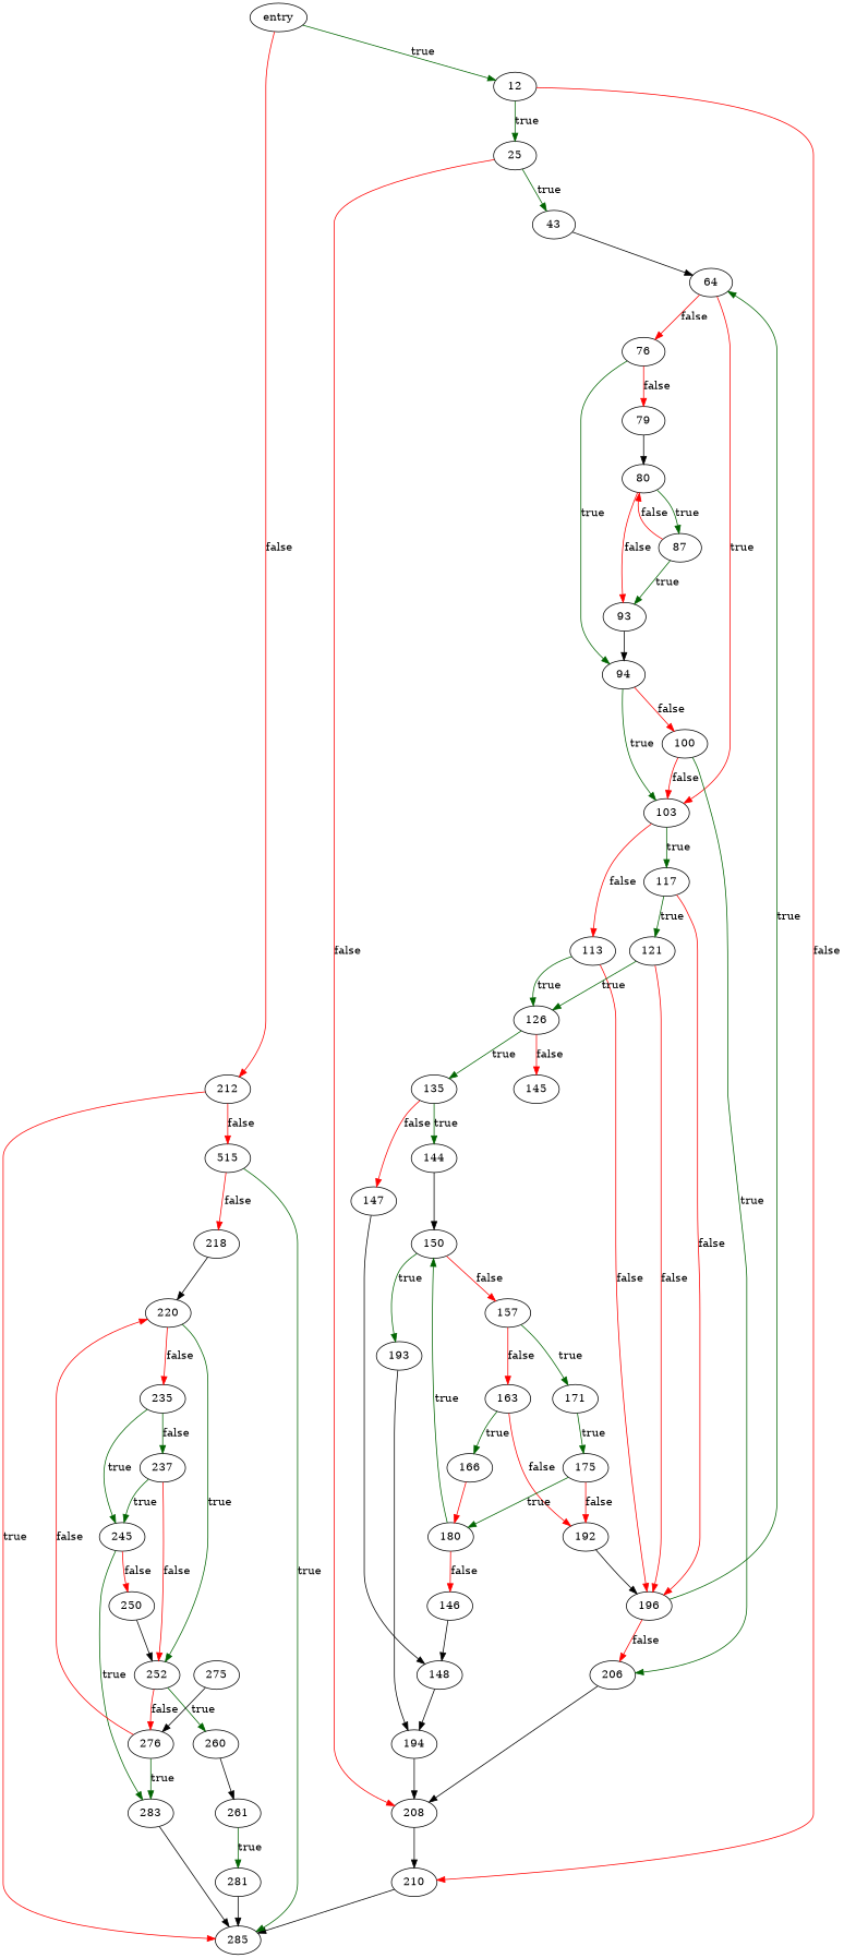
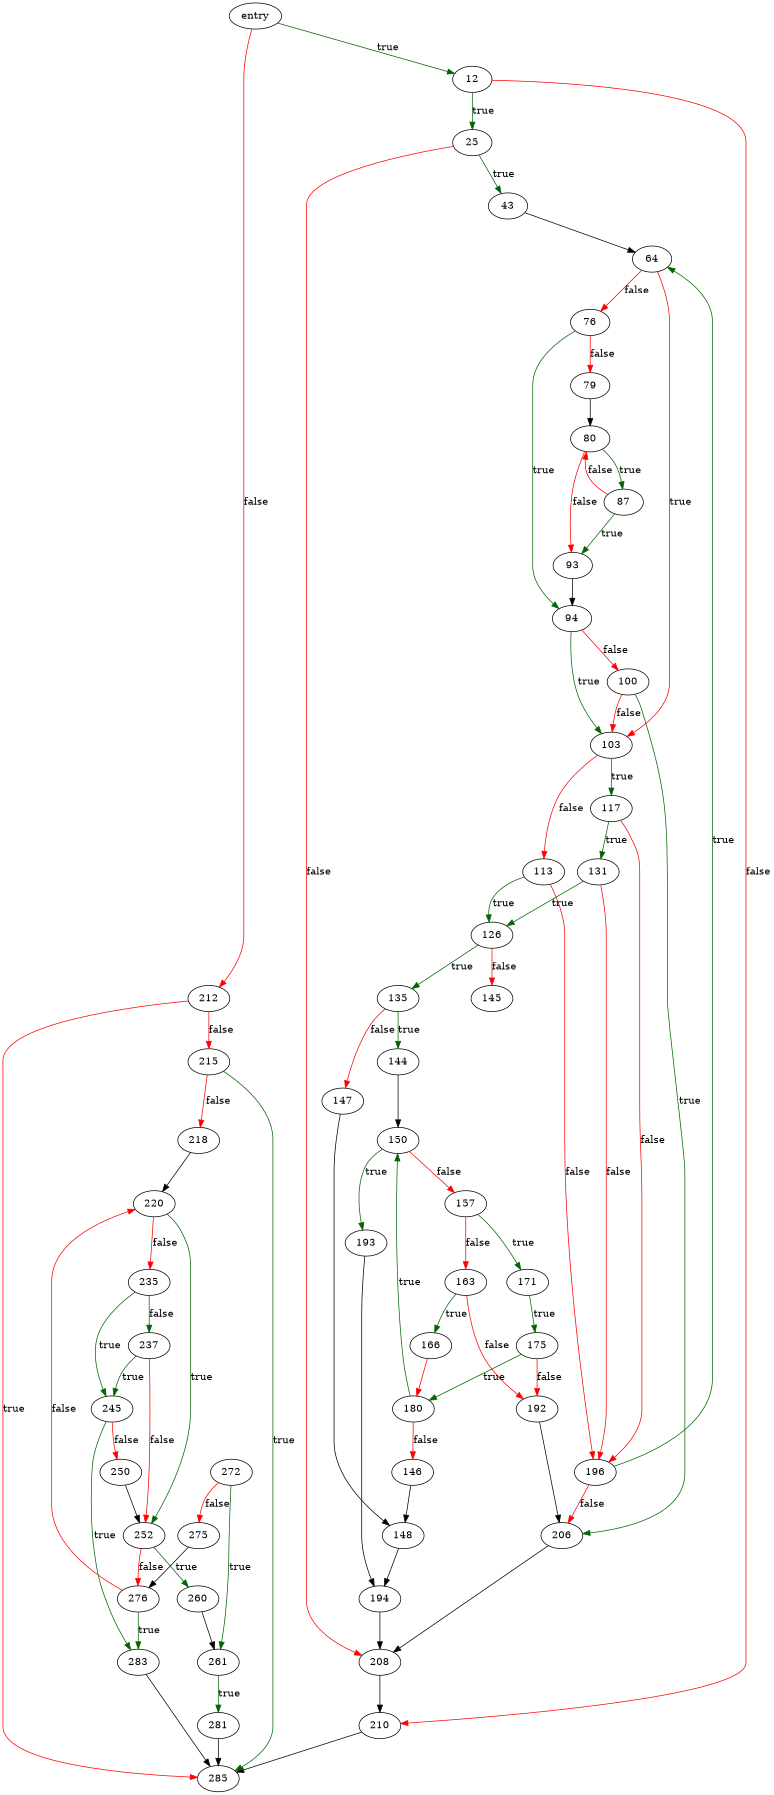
  digraph {
    edge [color=red]
    n1 [label=entry]
    12
    212
    25
    210
    285
-   215 [label=515]
+   215
    43
    208
    64
    76
    103
    79
    94
    113
    117
    80
    100
    87
    93
    206
    126
    196
-   121
+   121 [label=131]
    135
    145
    144
    147
    150
    148
    157
    193
    146
    194
    163
    171
    166
    192
    175
    180
    218
    220
    235
    252
    237
    245
    260
    276
    250
    283
    261
    281
+   272
    275
    n1 -> 12 [color=darkgreen label=true]
    n1 -> 212 [label=false]
    12 -> 25 [color=darkgreen label=true]
    12 -> 210 [label=false]
    212 -> 285 [label=true]
    212 -> 215 [label=false]
    25 -> 43 [color=darkgreen label=true]
    25 -> 208 [label=false]
    210 -> 285 [color=""]
    215 -> 285 [color=darkgreen label=true]
    215 -> 218 [label=false]
    43 -> 64 [color=""]
    208 -> 210 [color=""]
    64 -> 76 [label=false]
    64 -> 103 [label=true]
    76 -> 79 [label=false]
    76 -> 94 [color=darkgreen label=true]
    103 -> 113 [label=false]
    103 -> 117 [color=darkgreen label=true]
    79 -> 80 [color=""]
    94 -> 103 [color=darkgreen label=true]
    94 -> 100 [label=false]
    113 -> 126 [color=darkgreen label=true]
    113 -> 196 [label=false]
    117 -> 196 [label=false]
    117 -> 121 [color=darkgreen label=true]
    80 -> 87 [color=darkgreen label=true]
    80 -> 93 [label=false]
    100 -> 103 [label=false]
    100 -> 206 [color=darkgreen label=true]
    87 -> 80 [label=false]
    87 -> 93 [color=darkgreen label=true]
    93 -> 94 [color=""]
    206 -> 208 [color=""]
    126 -> 135 [color=darkgreen label=true]
    126 -> 145 [label=false]
    196 -> 64 [color=darkgreen label=true]
    196 -> 206 [label=false]
    121 -> 126 [color=darkgreen label=true]
    121 -> 196 [label=false]
    135 -> 144 [color=darkgreen label=true]
    135 -> 147 [label=false]
    144 -> 150 [color=""]
    147 -> 148 [color=""]
    150 -> 157 [label=false]
    150 -> 193 [color=darkgreen label=true]
    148 -> 194 [color=""]
    157 -> 163 [label=false]
    157 -> 171 [color=darkgreen label=true]
    193 -> 194 [color=""]
    146 -> 148 [color=""]
    194 -> 208 [color=""]
    163 -> 166 [color=darkgreen label=true]
    163 -> 192 [label=false]
    171 -> 175 [color=darkgreen label=true]
    166 -> 180
-   192 -> 196 [color=""]
+   192 -> 206 [color=""]
    175 -> 192 [label=false]
    175 -> 180 [color=darkgreen label=true]
    180 -> 150 [color=darkgreen label=true]
    180 -> 146 [label=false]
    218 -> 220 [color=""]
    220 -> 235 [label=false]
    220 -> 252 [color=darkgreen label=true]
    235 -> 237 [color=darkgreen label=false]
    235 -> 245 [color=darkgreen label=true]
    252 -> 260 [color=darkgreen label=true]
    252 -> 276 [label=false]
    237 -> 252 [label=false]
    237 -> 245 [color=darkgreen label=true]
    245 -> 250 [label=false]
    245 -> 283 [color=darkgreen label=true]
    260 -> 261 [color=""]
    276 -> 220 [label=false]
    276 -> 283 [color=darkgreen label=true]
    250 -> 252 [color=""]
    283 -> 285 [color=""]
    261 -> 281 [color=darkgreen label=true]
    281 -> 285 [color=""]
+   272 -> 261 [color=darkgreen label=true]
+   272 -> 275 [label=false]
    275 -> 276 [color=""]
  }
